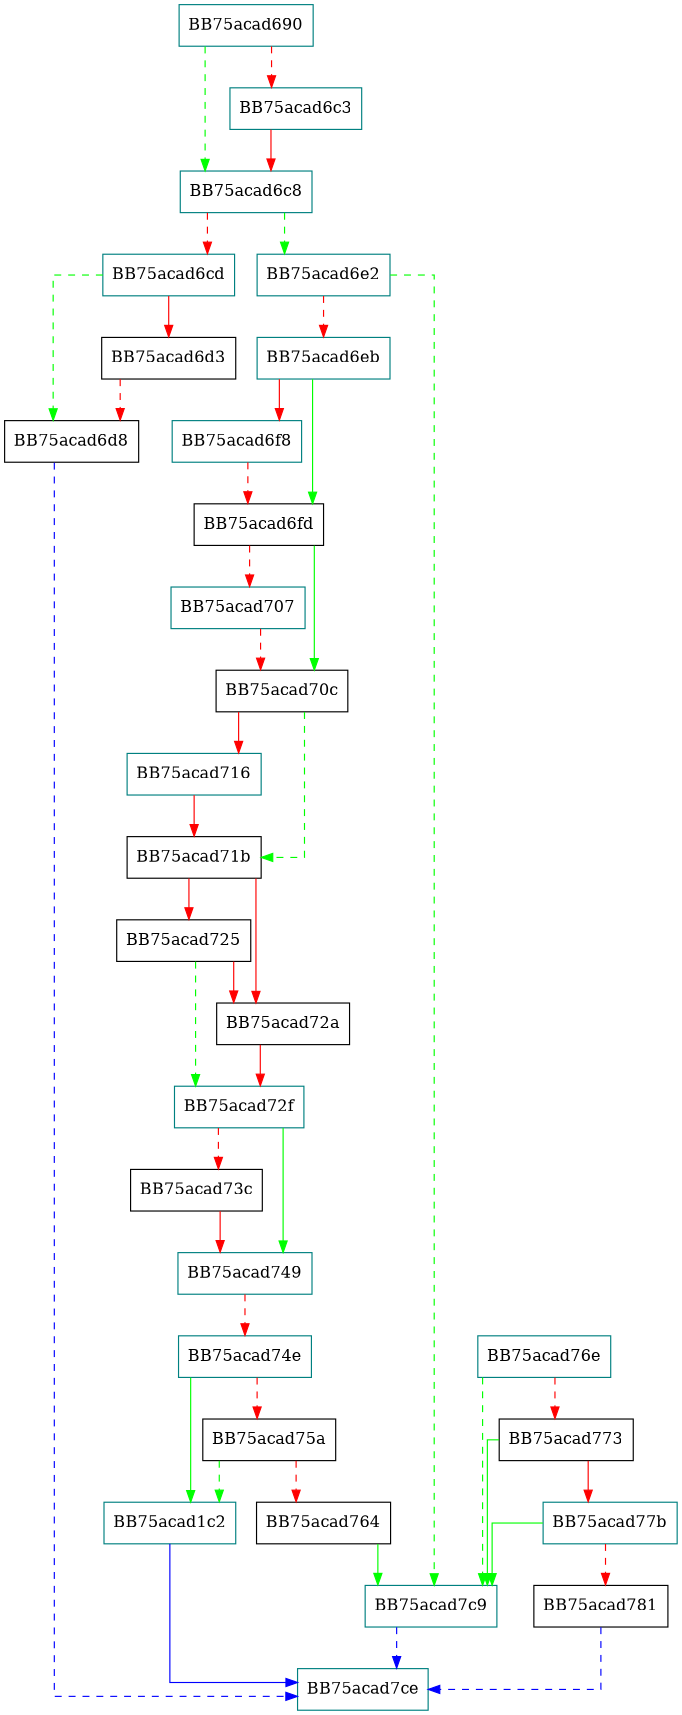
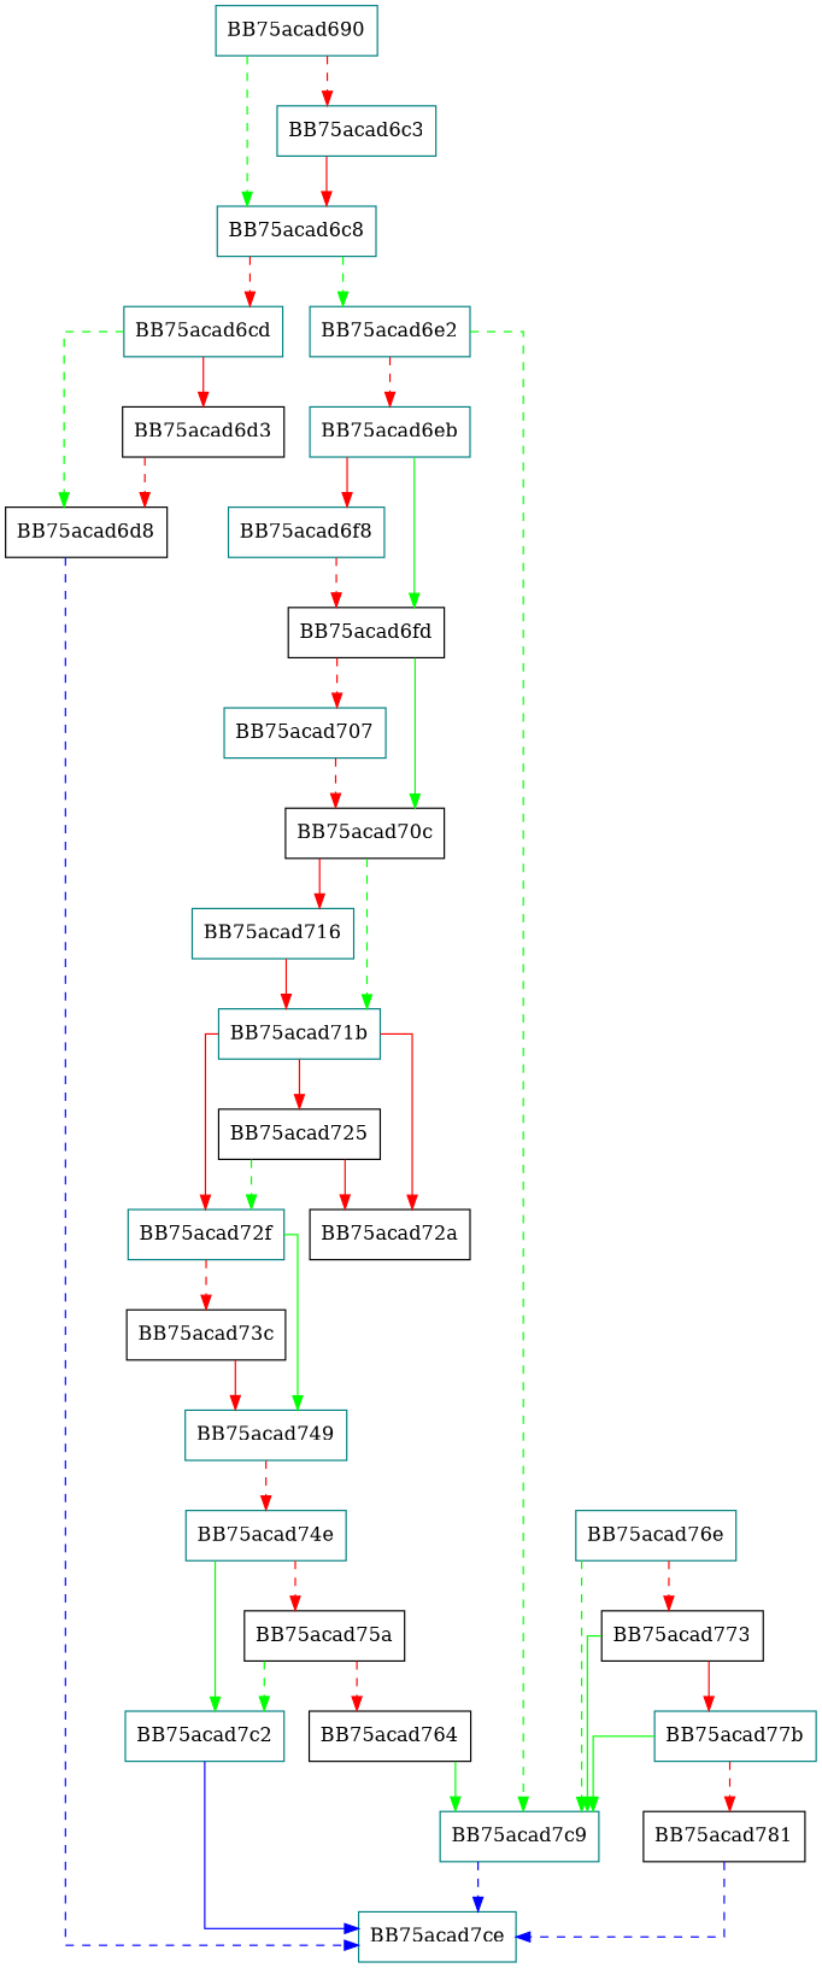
  digraph {
    splines=ortho
    node [color=teal shape=box]
    edge [color=red style=dashed]
    BB75acad690
    BB75acad6c8
    BB75acad6c3
    BB75acad6e2
    BB75acad6cd
    BB75acad7c9
    BB75acad6eb
    BB75acad6d8 [color=black]
    BB75acad6d3 [color=black]
    BB75acad7ce
    BB75acad6fd [color=black]
    BB75acad6f8
    BB75acad70c [color=black]
    BB75acad707
-   BB75acad71b [color=black]
+   BB75acad71b
    BB75acad716
    BB75acad72a [color=black]
    BB75acad725 [color=black]
    BB75acad72f
    BB75acad749
    BB75acad73c [color=black]
    BB75acad74e
-   BB75acad7c2 [label=BB75acad1c2]
+   BB75acad7c2
    BB75acad75a [color=black]
    BB75acad764 [color=black]
    BB75acad76e
    BB75acad773 [color=black]
    BB75acad77b
    BB75acad781 [color=black]
    BB75acad690 -> BB75acad6c8 [color=green]
    BB75acad690 -> BB75acad6c3
    BB75acad6c8 -> BB75acad6e2 [color=green]
    BB75acad6c8 -> BB75acad6cd
    BB75acad6c3 -> BB75acad6c8 [style=solid]
    BB75acad6e2 -> BB75acad7c9 [color=green]
    BB75acad6e2 -> BB75acad6eb
    BB75acad6cd -> BB75acad6d8 [color=green]
    BB75acad6cd -> BB75acad6d3 [style=solid]
    BB75acad7c9 -> BB75acad7ce [color=blue]
    BB75acad6eb -> BB75acad6fd [color=green style=solid]
    BB75acad6eb -> BB75acad6f8 [style=solid]
    BB75acad6d8 -> BB75acad7ce [color=blue]
    BB75acad6d3 -> BB75acad6d8
    BB75acad6fd -> BB75acad70c [color=green style=solid]
    BB75acad6fd -> BB75acad707
    BB75acad6f8 -> BB75acad6fd
    BB75acad70c -> BB75acad71b [color=green]
    BB75acad70c -> BB75acad716 [style=solid]
    BB75acad707 -> BB75acad70c
    BB75acad71b -> BB75acad72a [style=solid]
    BB75acad71b -> BB75acad725 [style=solid]
    BB75acad716 -> BB75acad71b [style=solid]
-   BB75acad72a -> BB75acad72f [style=solid]
+   BB75acad71b -> BB75acad72f [style=solid]
    BB75acad725 -> BB75acad72a [style=solid]
    BB75acad725 -> BB75acad72f [color=green]
    BB75acad72f -> BB75acad749 [color=green style=solid]
    BB75acad72f -> BB75acad73c
    BB75acad749 -> BB75acad74e
    BB75acad73c -> BB75acad749 [style=solid]
    BB75acad74e -> BB75acad7c2 [color=green style=solid]
    BB75acad74e -> BB75acad75a
    BB75acad7c2 -> BB75acad7ce [color=blue style=solid]
    BB75acad75a -> BB75acad7c2 [color=green]
    BB75acad75a -> BB75acad764
    BB75acad764 -> BB75acad7c9 [color=green style=solid]
    BB75acad76e -> BB75acad7c9 [color=green]
    BB75acad76e -> BB75acad773
    BB75acad773 -> BB75acad7c9 [color=green style=solid]
    BB75acad773 -> BB75acad77b [style=solid]
    BB75acad77b -> BB75acad7c9 [color=green style=solid]
    BB75acad77b -> BB75acad781
    BB75acad781 -> BB75acad7ce [color=blue]
  }
